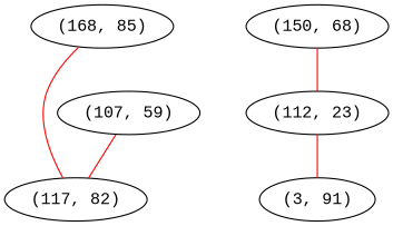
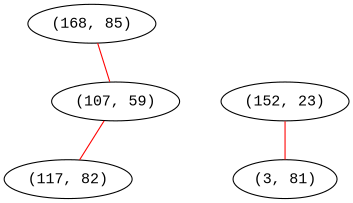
  graph {
    fontname="Liberation Mono"
    node [fontname="Liberation Mono"]
    edge [color=red fontname="Liberation Mono" weight=1]
    "(168, 85)"
    "(117, 82)"
    "(107, 59)"
-   "(150, 68)"
-   "(152, 23)" [label="(112, 23)"]
-   "(3, 81)" [label="(3, 91)"]
-   "(168, 85)" -- "(117, 82)"
+   "(152, 23)"
+   "(3, 81)"
+   "(168, 85)" -- "(107, 59)"
    "(107, 59)" -- "(117, 82)"
-   "(150, 68)" -- "(152, 23)"
    "(152, 23)" -- "(3, 81)"
  }
